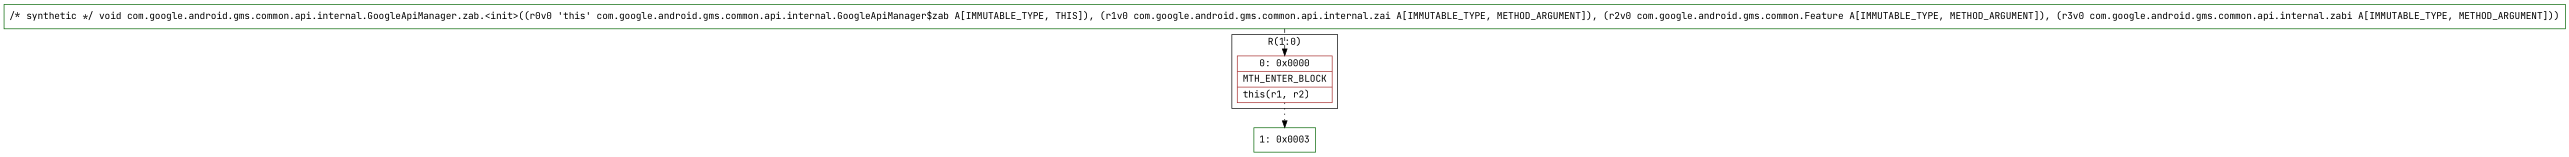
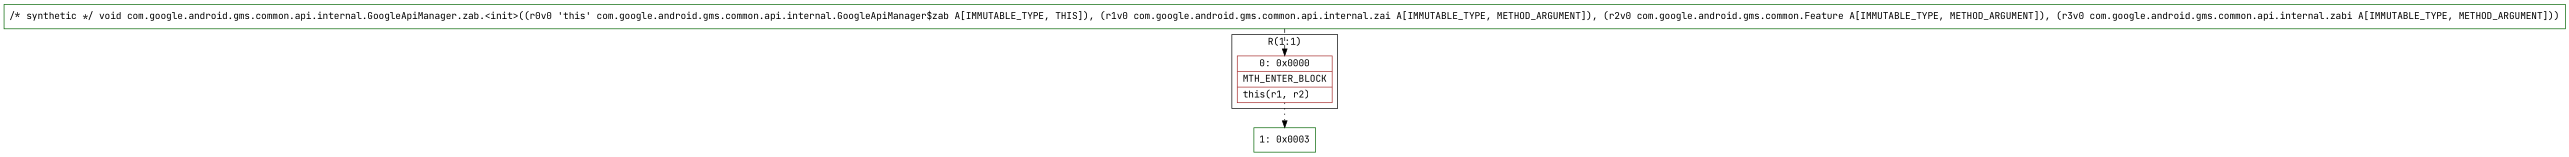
  digraph {
    fontname="JetBrains Mono"
    node [color=darkgreen shape=record fontname="JetBrains Mono"]
    edge [color=black fontname="JetBrains Mono"]
    n1 [color=brown label="{0\:\ 0x0000|MTH_ENTER_BLOCK\l|this(r1, r2)\l}"]
    n2 [label="{1\:\ 0x0003}"]
    n3 [label="{\/* synthetic *\/ void com.google.android.gms.common.api.internal.GoogleApiManager.zab.\<init\>((r0v0 'this' com.google.android.gms.common.api.internal.GoogleApiManager$zab A[IMMUTABLE_TYPE, THIS]), (r1v0 com.google.android.gms.common.api.internal.zai A[IMMUTABLE_TYPE, METHOD_ARGUMENT]), (r2v0 com.google.android.gms.common.Feature A[IMMUTABLE_TYPE, METHOD_ARGUMENT]), (r3v0 com.google.android.gms.common.api.internal.zabi A[IMMUTABLE_TYPE, METHOD_ARGUMENT])) }"]
    subgraph cluster_1 {
-     label="R(1:0)"
+     label="R(1:1)"
      n1
    }
    n1 -> n2 [style=dotted]
    n3 -> n1 [style=dashed]
  }
